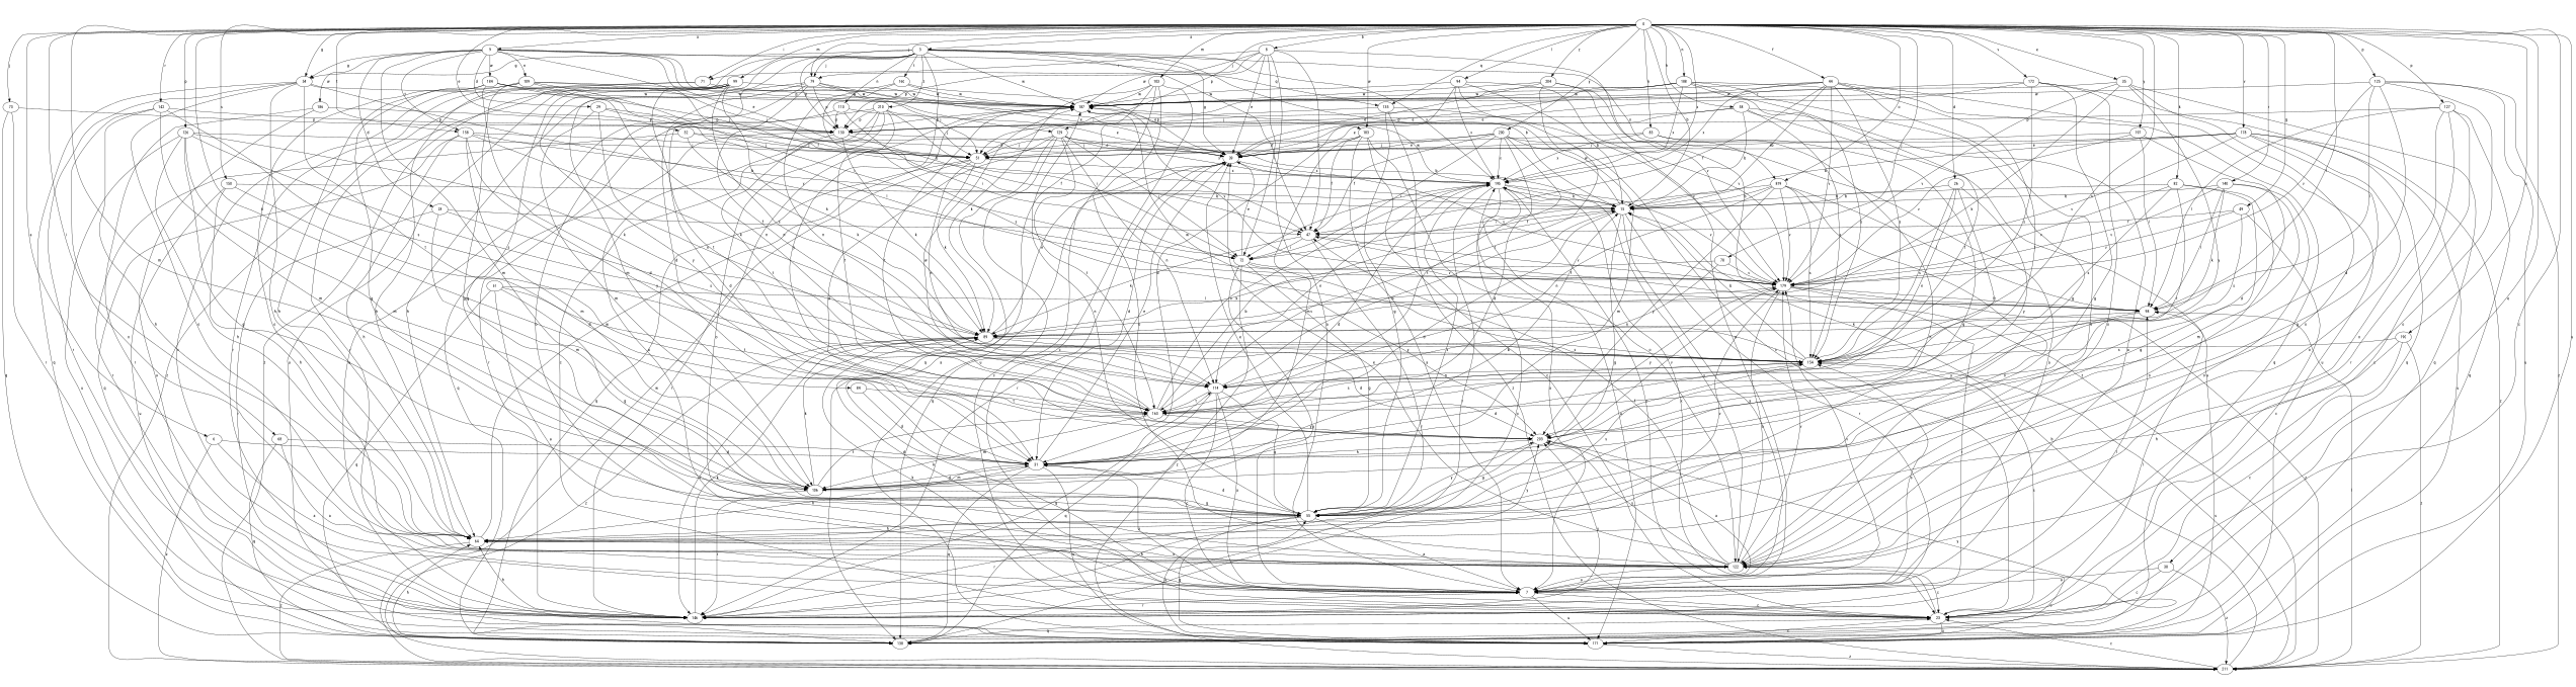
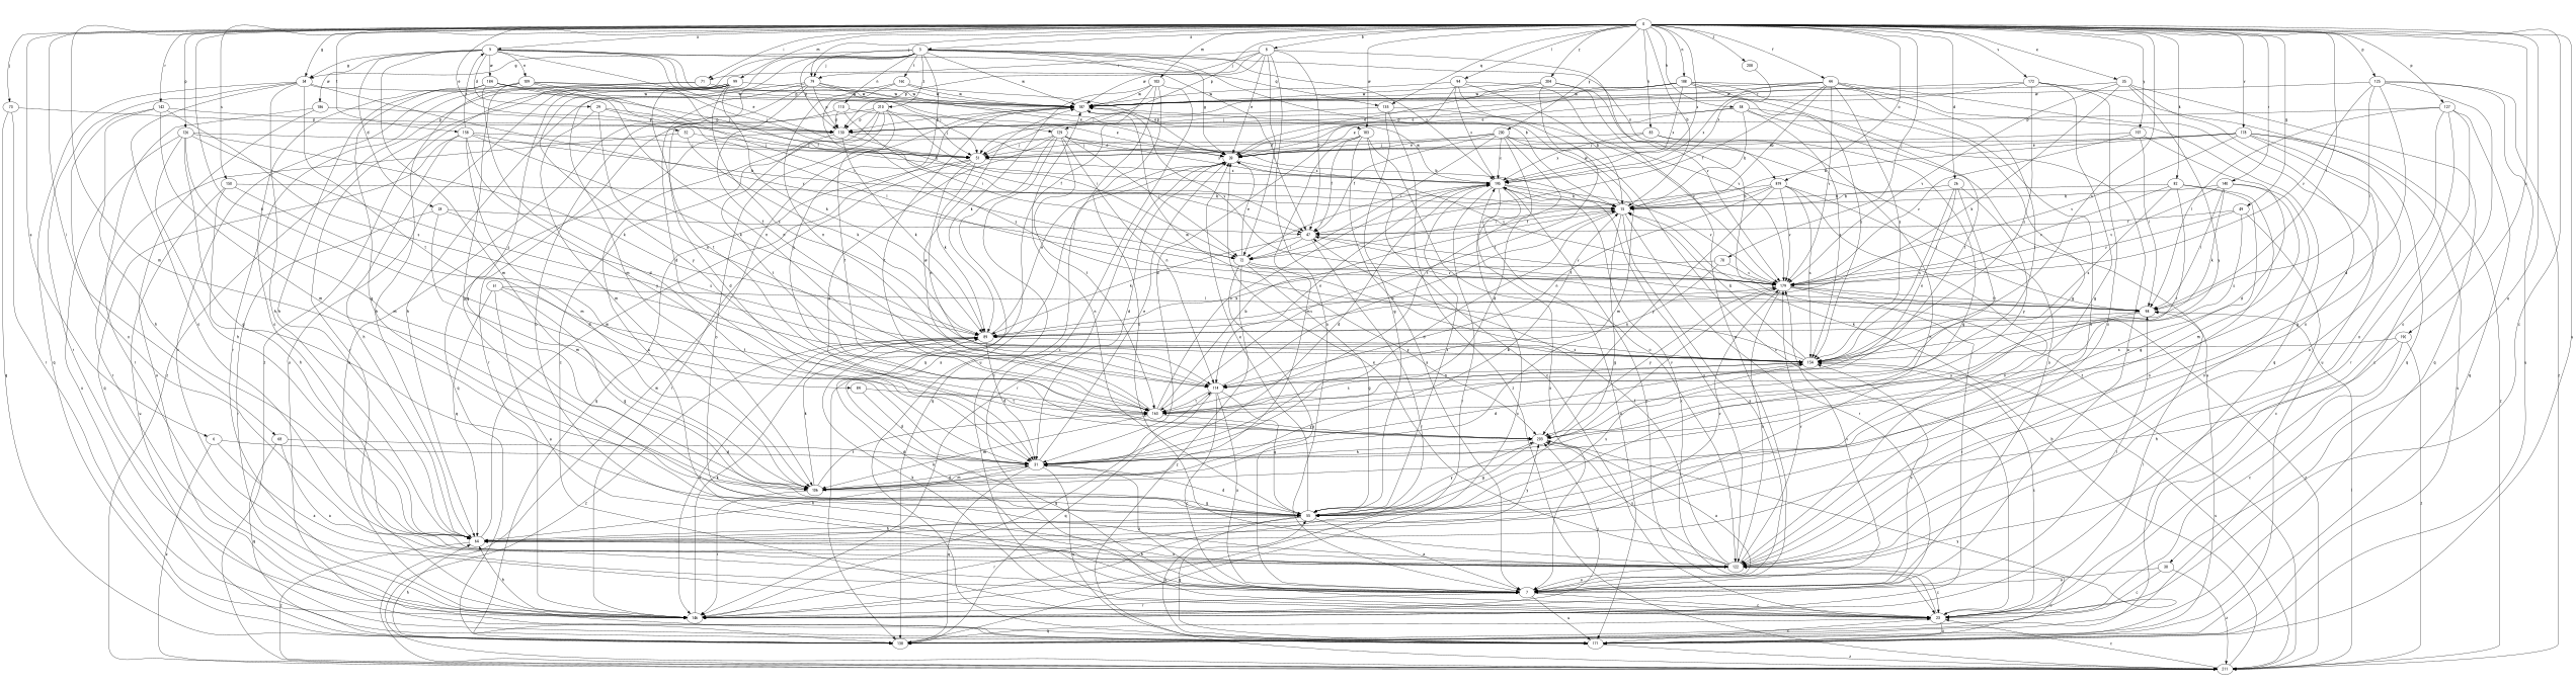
  strict digraph {
    fontname="Roboto Condensed"
    node [fontname="Roboto Condensed"]
    edge [fontname="Roboto Condensed"]
    n1 [label=9]
    0
    3
    6
    8
    15
    23
    26
    32
    35
    38
    44
    49
    54
    58
    68
    71
    73
    78
    79
    82
    83
    84
    94
    98
    99
    103
    106
    n29 [label=188]
    n30 [label=819]
    125
    126
    127
    129
    135
    140
    142
    150
    154
    158
    171
    172
    178
    183
    190
    195
    197
    200
    204
+   208
    28
    29
    39
    47
    109
    184
    186
    31
    n59 [label=110]
    130
    160
    187
    203
    210
    211
    7
    179
    72
    146
    55
    89
    138
    114
    163
    n75 [label=51]
    122
    64
    67
    n1 -> 54 [label=g]
    n1 -> 106 [label=m]
    n1 -> 129 [label=p]
    n1 -> 135 [label=q]
-   n1 -> 158 [label=t]
+   158 -> n1 [label=t]
    n1 -> 183 [label=w]
    n1 -> 28 [label=d]
    n1 -> 29 [label=d]
    n1 -> 39 [label=e]
    n1 -> 47 [label=f]
    n1 -> 109 [label=n]
    n1 -> 184 [label=w]
    n1 -> 186 [label=w]
    0 -> n1 [label=a]
    0 -> 3 [label=a]
    0 -> 6 [label=a]
    0 -> 8 [label=b]
    0 -> 15 [label=b]
    0 -> 23 [label=c]
    0 -> 26 [label=d]
    0 -> 32 [label=e]
    0 -> 35 [label=e]
    0 -> 38 [label=e]
    0 -> 44 [label=f]
    0 -> 49 [label=g]
    0 -> 54 [label=g]
    0 -> 58 [label=h]
    0 -> 68 [label=i]
    0 -> 71 [label=i]
    0 -> 73 [label=j]
    0 -> 78 [label=j]
    0 -> 79 [label=j]
    0 -> 82 [label=k]
    0 -> 83 [label=k]
    0 -> 84 [label=k]
    0 -> 94 [label=l]
    0 -> 98 [label=l]
    0 -> 99 [label=m]
    0 -> 103 [label=m]
    0 -> 106 [label=m]
    0 -> n29 [label=n]
    0 -> n30 [label=o]
    0 -> 125 [label=p]
    0 -> 126 [label=p]
    0 -> 127 [label=p]
    0 -> 129 [label=p]
    0 -> 135 [label=q]
    0 -> 140 [label=r]
    0 -> 142 [label=r]
    0 -> 150 [label=s]
    0 -> 154 [label=s]
    0 -> 158 [label=t]
    0 -> 171 [label=u]
    0 -> 172 [label=v]
    0 -> 178 [label=v]
    0 -> 183 [label=w]
    0 -> 190 [label=x]
    0 -> 195 [label=x]
    0 -> 197 [label=y]
    0 -> 200 [label=y]
    0 -> 204 [label=z]
+   0 -> 208 [label=z]
    3 -> 15 [label=b]
    3 -> 54 [label=g]
    3 -> 79 [label=j]
    3 -> 106 [label=m]
    3 -> n30 [label=o]
    3 -> 195 [label=x]
    3 -> 39 [label=g]
    3 -> 47 [label=f]
    3 -> 31 [label=d]
    3 -> n59 [label=n]
    3 -> 130 [label=p]
    3 -> 160 [label=t]
    3 -> 187 [label=w]
    3 -> 203 [label=y]
    3 -> 210 [label=z]
    3 -> 211 [label=z]
    6 -> 31 [label=d]
    6 -> 211 [label=z]
    6 -> 7 [label=a]
    8 -> 71 [label=i]
    8 -> 79 [label=j]
    8 -> 39 [label=e]
    8 -> 47 [label=f]
    8 -> 130 [label=p]
    8 -> 187 [label=w]
    8 -> 7 [label=a]
    8 -> 179 [label=v]
    8 -> 72 [label=i]
    15 -> 47 [label=f]
    15 -> 31 [label=d]
    15 -> 187 [label=w]
    15 -> 7 [label=a]
    15 -> 146 [label=r]
    15 -> 55 [label=g]
    23 -> 98 [label=l]
    23 -> 154 [label=s]
    23 -> 171 [label=u]
    23 -> 195 [label=x]
    23 -> 89 [label=k]
    23 -> 138 [label=q]
    26 -> 15 [label=b]
    26 -> 154 [label=s]
    26 -> 203 [label=y]
    26 -> 114 [label=n]
    26 -> 163 [label=t]
-   32 -> 39 [label=e]
    32 -> 146 [label=r]
    32 -> 89 [label=k]
    32 -> n75 [label=j]
    35 -> 187 [label=r]
    35 -> 203 [label=y]
    35 -> 179 [label=v]
    35 -> 89 [label=k]
    35 -> 138 [label=q]
    35 -> 122 [label=o]
    38 -> 23 [label=c]
    38 -> 211 [label=z]
    38 -> 7 [label=a]
    44 -> 15 [label=b]
    44 -> 154 [label=s]
    44 -> 171 [label=u]
    44 -> 195 [label=x]
    44 -> 47 [label=f]
    44 -> 187 [label=w]
    44 -> 179 [label=v]
    44 -> 138 [label=q]
    44 -> 163 [label=t]
    44 -> n75 [label=j]
    49 -> 23 [label=c]
    49 -> 154 [label=s]
    49 -> 47 [label=f]
    49 -> 179 [label=v]
    54 -> 187 [label=w]
    54 -> 179 [label=v]
    54 -> 146 [label=r]
    54 -> 138 [label=q]
    54 -> 163 [label=t]
    54 -> 122 [label=o]
    54 -> 64 [label=h]
    58 -> 15 [label=b]
    58 -> 154 [label=s]
    58 -> 171 [label=u]
    58 -> 39 [label=e]
    58 -> 130 [label=p]
    58 -> 7 [label=a]
    68 -> 31 [label=d]
    68 -> 7 [label=a]
    68 -> 138 [label=q]
    71 -> 187 [label=w]
    71 -> 146 [label=r]
    71 -> 64 [label=h]
    73 -> 130 [label=p]
    73 -> 146 [label=r]
    73 -> 138 [label=q]
    78 -> 179 [label=v]
    78 -> 89 [label=k]
    78 -> 114 [label=n]
    79 -> 171 [label=u]
    79 -> 39 [label=e]
    79 -> 130 [label=p]
    79 -> 187 [label=w]
    79 -> 114 [label=n]
    79 -> n75 [label=j]
    79 -> 122 [label=o]
    79 -> 64 [label=h]
    82 -> 15 [label=b]
    82 -> 154 [label=s]
    82 -> 179 [label=v]
    82 -> 55 [label=g]
    82 -> 163 [label=t]
    82 -> 122 [label=o]
    83 -> 195 [label=x]
    83 -> 55 [label=g]
    83 -> n75 [label=j]
    83 -> 64 [label=h]
    84 -> 31 [label=d]
    84 -> 163 [label=t]
    94 -> 15 [label=b]
    94 -> 23 [label=c]
    94 -> 195 [label=x]
    94 -> 31 [label=d]
    94 -> 187 [label=w]
    94 -> 179 [label=v]
    98 -> 47 [label=f]
    98 -> 203 [label=y]
    98 -> 89 [label=k]
    99 -> 154 [label=s]
    99 -> 171 [label=u]
    99 -> 187 [label=w]
    99 -> 203 [label=y]
    99 -> 211 [label=z]
    99 -> 146 [label=r]
    99 -> 55 [label=g]
    99 -> 89 [label=k]
    99 -> 163 [label=t]
    103 -> 23 [label=c]
    103 -> 171 [label=u]
    103 -> 187 [label=w]
    103 -> 89 [label=k]
    103 -> 138 [label=q]
    103 -> 122 [label=o]
    106 -> 15 [label=b]
    106 -> 31 [label=d]
    106 -> 146 [label=r]
    106 -> 55 [label=g]
    106 -> 89 [label=k]
    106 -> 163 [label=t]
    n29 -> 154 [label=s]
    n29 -> 195 [label=x]
    n29 -> 39 [label=e]
    n29 -> 187 [label=w]
    n29 -> 55 [label=g]
    n29 -> 163 [label=t]
    n29 -> n75 [label=j]
    n29 -> 122 [label=o]
    n30 -> 15 [label=b]
    n30 -> 98 [label=l]
    n30 -> 154 [label=s]
    n30 -> 203 [label=y]
    n30 -> 179 [label=v]
    n30 -> 72 [label=i]
    n30 -> 114 [label=n]
    n30 -> 122 [label=o]
    125 -> 98 [label=l]
    125 -> 171 [label=u]
    125 -> 31 [label=d]
    125 -> 187 [label=w]
    125 -> 211 [label=z]
    125 -> 179 [label=v]
    125 -> 122 [label=o]
    126 -> 106 [label=m]
    126 -> 154 [label=s]
    126 -> 171 [label=u]
    126 -> 55 [label=g]
    126 -> 89 [label=k]
    126 -> n75 [label=j]
    126 -> 64 [label=h]
    127 -> 23 [label=c]
    127 -> 98 [label=l]
    127 -> 130 [label=p]
    127 -> 146 [label=r]
    127 -> 138 [label=q]
    127 -> 122 [label=o]
    129 -> 15 [label=b]
    129 -> 23 [label=c]
    129 -> 195 [label=x]
    129 -> 31 [label=d]
    129 -> 7 [label=a]
    129 -> 72 [label=i]
    129 -> 114 [label=n]
    129 -> 163 [label=t]
    129 -> n75 [label=j]
    135 -> 130 [label=p]
    135 -> 211 [label=z]
    135 -> 179 [label=v]
    135 -> 55 [label=g]
    140 -> 15 [label=b]
    140 -> 98 [label=l]
    140 -> 106 [label=m]
    140 -> 179 [label=v]
    140 -> 89 [label=k]
    140 -> 122 [label=o]
    142 -> 106 [label=m]
    142 -> 154 [label=s]
    142 -> 130 [label=p]
    142 -> 122 [label=o]
    142 -> 64 [label=h]
    150 -> 15 [label=b]
    150 -> 171 [label=u]
    150 -> 31 [label=d]
    150 -> 64 [label=h]
    154 -> 15 [label=b]
    154 -> 31 [label=d]
    154 -> 187 [label=w]
    154 -> 114 [label=n]
    158 -> 15 [label=b]
    158 -> 106 [label=m]
    158 -> 203 [label=y]
    158 -> 89 [label=k]
    158 -> 138 [label=q]
    158 -> n75 [label=j]
    158 -> 64 [label=h]
    171 -> 23 [label=c]
    171 -> 203 [label=y]
    171 -> 211 [label=z]
    171 -> 55 [label=g]
    172 -> 154 [label=s]
    172 -> 39 [label=e]
    172 -> 187 [label=w]
    172 -> 55 [label=g]
    172 -> 138 [label=q]
    172 -> 122 [label=o]
    178 -> 15 [label=b]
    178 -> 171 [label=u]
    178 -> 39 [label=e]
    178 -> 211 [label=z]
    178 -> 179 [label=v]
    178 -> 55 [label=g]
    178 -> n75 [label=j]
    178 -> 122 [label=o]
    183 -> 23 [label=c]
    183 -> 106 [label=m]
    183 -> 47 [label=f]
    183 -> 7 [label=a]
    183 -> n75 [label=j]
    183 -> 122 [label=o]
    190 -> 23 [label=c]
    190 -> 154 [label=s]
    190 -> 211 [label=z]
    190 -> 64 [label=h]
    195 -> 15 [label=b]
    195 -> 23 [label=c]
    195 -> 171 [label=u]
    195 -> 31 [label=d]
    195 -> 187 [label=w]
    195 -> 7 [label=a]
    195 -> 179 [label=v]
    195 -> 72 [label=i]
    195 -> 146 [label=r]
    195 -> 114 [label=n]
    197 -> 98 [label=l]
    197 -> 39 [label=e]
    197 -> 31 [label=d]
    197 -> 179 [label=v]
    200 -> 106 [label=m]
    200 -> 195 [label=x]
    200 -> 39 [label=e]
    200 -> 47 [label=f]
    200 -> 31 [label=d]
    200 -> 7 [label=a]
    200 -> 72 [label=i]
    200 -> 163 [label=t]
    200 -> n75 [label=j]
    204 -> 39 [label=e]
    204 -> 187 [label=w]
    204 -> 211 [label=z]
    204 -> 7 [label=a]
    204 -> 163 [label=t]
+   208 -> 195 [label=x]
    28 -> 106 [label=m]
    28 -> 154 [label=s]
    28 -> 47 [label=f]
    28 -> 146 [label=r]
    29 -> 15 [label=b]
    29 -> 106 [label=m]
    29 -> 130 [label=p]
    29 -> 114 [label=n]
    39 -> 195 [label=x]
    39 -> 31 [label=d]
    39 -> 179 [label=v]
    39 -> 146 [label=r]
    39 -> 138 [label=q]
    47 -> 179 [label=v]
    47 -> 72 [label=i]
    47 -> 146 [label=r]
    47 -> 89 [label=k]
    109 -> 23 [label=c]
    109 -> 98 [label=l]
    109 -> 187 [label=w]
    109 -> 72 [label=i]
    109 -> 55 [label=g]
    109 -> n75 [label=j]
    109 -> 64 [label=h]
    184 -> 31 [label=d]
    184 -> 187 [label=w]
    184 -> 55 [label=g]
    184 -> 114 [label=n]
    184 -> n75 [label=j]
    184 -> 122 [label=o]
    186 -> 171 [label=u]
    186 -> 130 [label=p]
    186 -> 146 [label=r]
    31 -> 106 [label=m]
    31 -> 171 [label=u]
    31 -> 39 [label=e]
    31 -> 7 [label=a]
    31 -> 138 [label=q]
    31 -> 64 [label=h]
    n59 -> 39 [label=e]
    n59 -> 31 [label=d]
    n59 -> 130 [label=p]
    n59 -> 72 [label=i]
    130 -> 39 [label=e]
    130 -> 47 [label=f]
    130 -> 89 [label=k]
    130 -> 138 [label=q]
    130 -> 163 [label=t]
    160 -> 154 [label=s]
    160 -> 39 [label=e]
    160 -> 187 [label=w]
    160 -> 114 [label=n]
    187 -> 130 [label=p]
    187 -> 179 [label=v]
    187 -> 163 [label=t]
    203 -> 31 [label=h]
    203 -> 7 [label=a]
    203 -> 179 [label=v]
    203 -> 55 [label=g]
    210 -> 23 [label=c]
    210 -> 130 [label=p]
    210 -> 7 [label=a]
    210 -> 72 [label=i]
    210 -> 146 [label=r]
    210 -> 163 [label=t]
    210 -> n75 [label=j]
    210 -> 122 [label=o]
    211 -> 15 [label=b]
    211 -> 23 [label=c]
    211 -> 98 [label=l]
    211 -> 154 [label=s]
    211 -> 187 [label=w]
    7 -> 23 [label=c]
    7 -> 98 [label=l]
    7 -> 154 [label=s]
    7 -> 171 [label=u]
    7 -> 179 [label=v]
    7 -> 146 [label=r]
    7 -> 89 [label=k]
    179 -> 98 [label=l]
    179 -> 203 [label=y]
    179 -> 211 [label=z]
    179 -> 146 [label=r]
    179 -> 122 [label=o]
    72 -> 39 [label=e]
    72 -> 203 [label=y]
    72 -> 211 [label=z]
    72 -> 7 [label=a]
    72 -> 179 [label=v]
    72 -> 55 [label=g]
    146 -> 203 [label=y]
    146 -> 89 [label=k]
    146 -> 114 [label=q]
    146 -> 64 [label=h]
    55 -> 154 [label=s]
    55 -> 171 [label=u]
    55 -> 195 [label=x]
    55 -> 39 [label=e]
    55 -> 31 [label=d]
    55 -> 187 [label=n]
    55 -> 203 [label=y]
    55 -> 7 [label=a]
    55 -> 146 [label=r]
    55 -> 64 [label=h]
    89 -> 154 [label=s]
    89 -> 39 [label=e]
-   89 -> 203 [label=d]
+   89 -> 31 [label=d]
    89 -> 211 [label=z]
    89 -> 179 [label=v]
    89 -> 146 [label=r]
    138 -> 195 [label=x]
    138 -> 122 [label=o]
    138 -> 64 [label=h]
    114 -> 15 [label=b]
    114 -> 23 [label=c]
    114 -> 7 [label=a]
    114 -> 55 [label=g]
    114 -> 138 [label=q]
    114 -> 163 [label=t]
    163 -> 15 [label=b]
    163 -> 106 [label=m]
    163 -> 154 [label=s]
    163 -> 195 [label=x]
    163 -> 187 [label=w]
    163 -> 203 [label=y]
    n75 -> 195 [label=x]
    n75 -> 146 [label=r]
    n75 -> 89 [label=k]
    n75 -> 138 [label=q]
    n75 -> 114 [label=n]
    122 -> 23 [label=c]
    122 -> 195 [label=x]
    122 -> 39 [label=e]
    122 -> 47 [label=f]
    122 -> 203 [label=y]
    122 -> 7 [label=a]
    122 -> 179 [label=v]
    122 -> 64 [label=h]
    64 -> 187 [label=w]
    64 -> 203 [label=y]
    64 -> 211 [label=z]
    64 -> 179 [label=v]
    64 -> 122 [label=o]
    67 -> 98 [label=l]
    67 -> 7 [label=a]
    67 -> 55 [label=g]
-   67 -> 138 [label=q]
+   67 -> 64 [label=q]
    67 -> 163 [label=t]
  }
